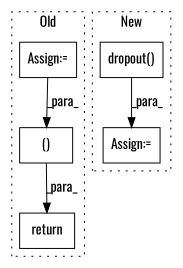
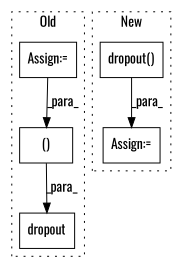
  digraph {
    fontname=Oswald
    node [a=68 l=3 shape=box fontname=Oswald]
    edge [fontname=Oswald]
    n1 [a=54 l=12 label="()" s=15685]
    n2 [label="Assign:=" s=15512]
-   n3 [a=93 l=7 label=return s=15671]
+   n3 [a=93 l=7 label=dropout s=15671]
    n4 [a=75 l="13,1" label="dropout()" s="16342,16361"]
    n5 [label="Assign:=" s=16339]
    subgraph cluster_1 {
      label=Old
      style=dotted
      n1
      n2
      n3
    }
    subgraph cluster_2 {
      label=New
      style=dotted
      n4
      n5
    }
    n1 -> n3 [label=_para_]
    n2 -> n1 [label=_para_]
    n4 -> n5 [label=_para_]
  }
